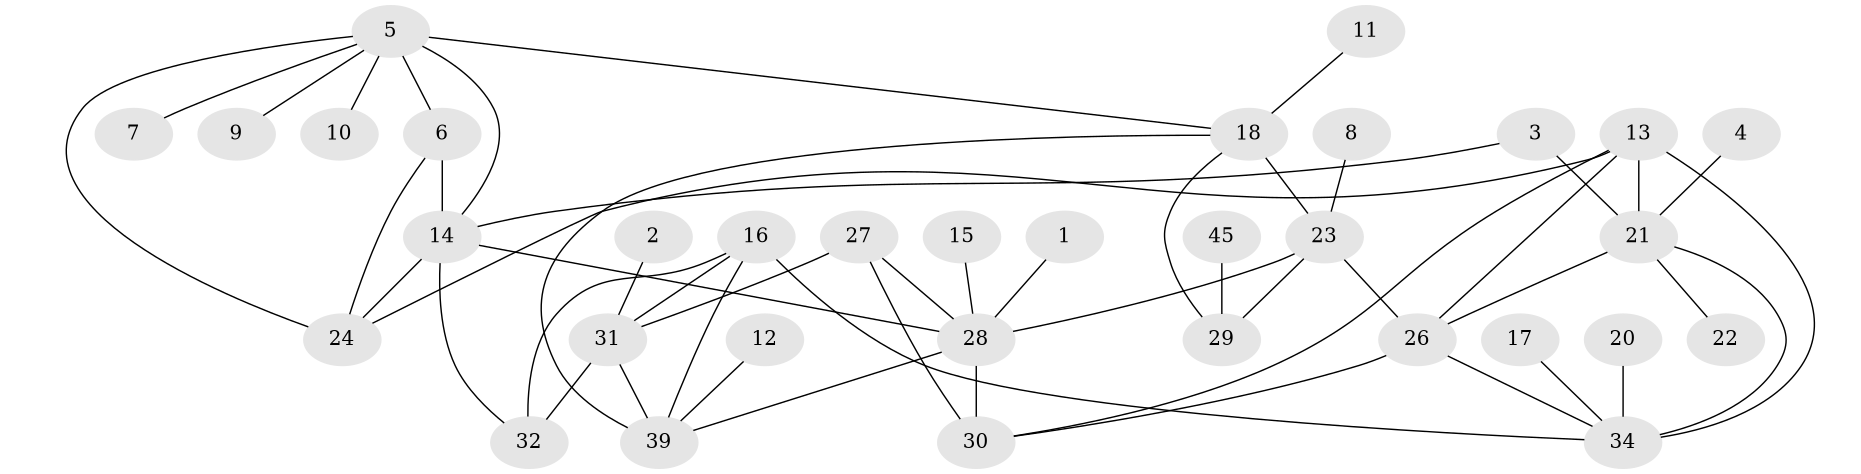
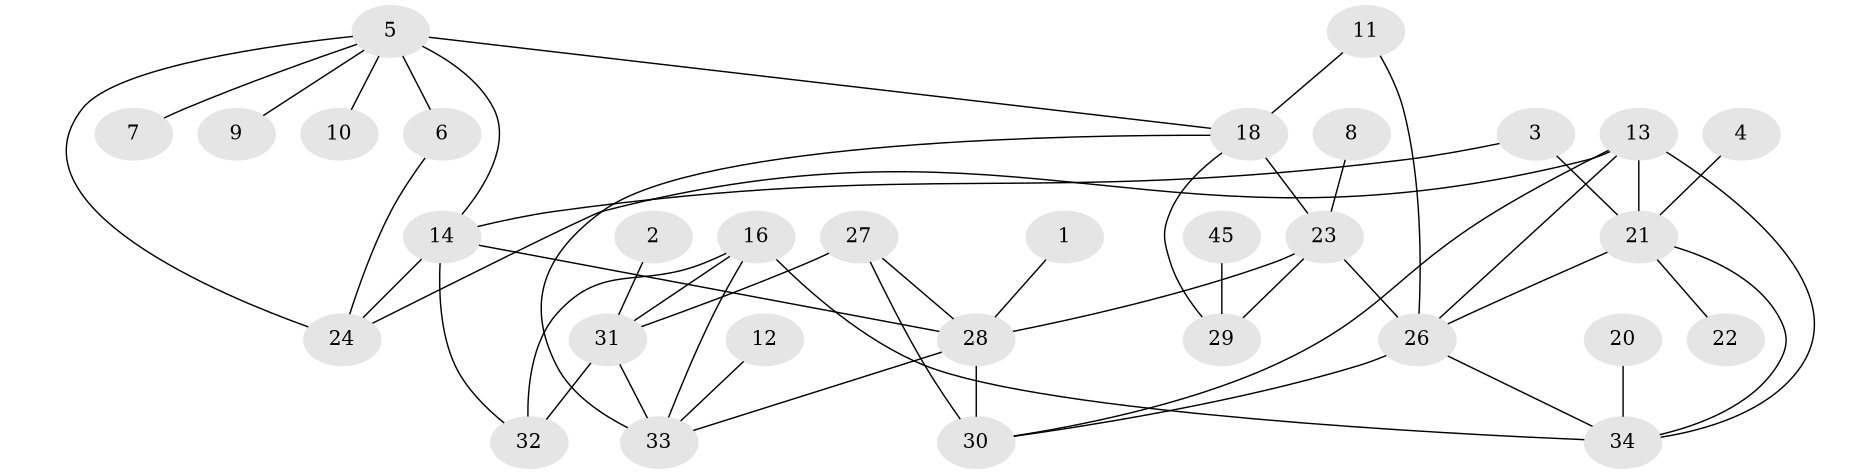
  graph {
    node [color=gray90 style=filled]
    edge [weight=1.0]
    1
    28
-   33 [label=39]
+   33
    30
    2
    31
    32
    3
    14
    21
    24
    26
    34
    22
    4
    5
    6
    7
    9
    10
    18
    23
    29
    8
    11
    12
    13
-   15
    16
-   17
    20
    n32 [label=45]
    27
    1 -- 28
    28 -- 33
    28 -- 30 [weight=2.0]
    2 -- 31
    31 -- 33 [weight=2.0]
    31 -- 32 [weight=2.0]
    3 -- 14
    3 -- 21
    14 -- 28
    14 -- 32
    14 -- 24
    21 -- 26 [weight=2.0]
    21 -- 34 [weight=2.0]
    21 -- 22
    26 -- 30
    26 -- 34
    4 -- 21
    5 -- 14 [weight=2.0]
    5 -- 24 [weight=2.0]
    5 -- 6 [weight=2.0]
    5 -- 7
    5 -- 9
    5 -- 10
    5 -- 18
-   6 -- 14
    6 -- 24
    18 -- 33
    18 -- 23 [weight=4.0]
    18 -- 29 [weight=2.0]
    23 -- 28
    23 -- 26
    23 -- 29 [weight=2.0]
    8 -- 23
+   11 -- 26
    11 -- 18
    12 -- 33
    13 -- 30
    13 -- 21 [weight=2.0]
    13 -- 24
    13 -- 26
    13 -- 34
-   15 -- 28
    16 -- 33
    16 -- 31 [weight=2.0]
    16 -- 32
    16 -- 34
-   17 -- 34
    20 -- 34
    n32 -- 29
    27 -- 28 [weight=4.0]
    27 -- 30 [weight=2.0]
    27 -- 31
  }
